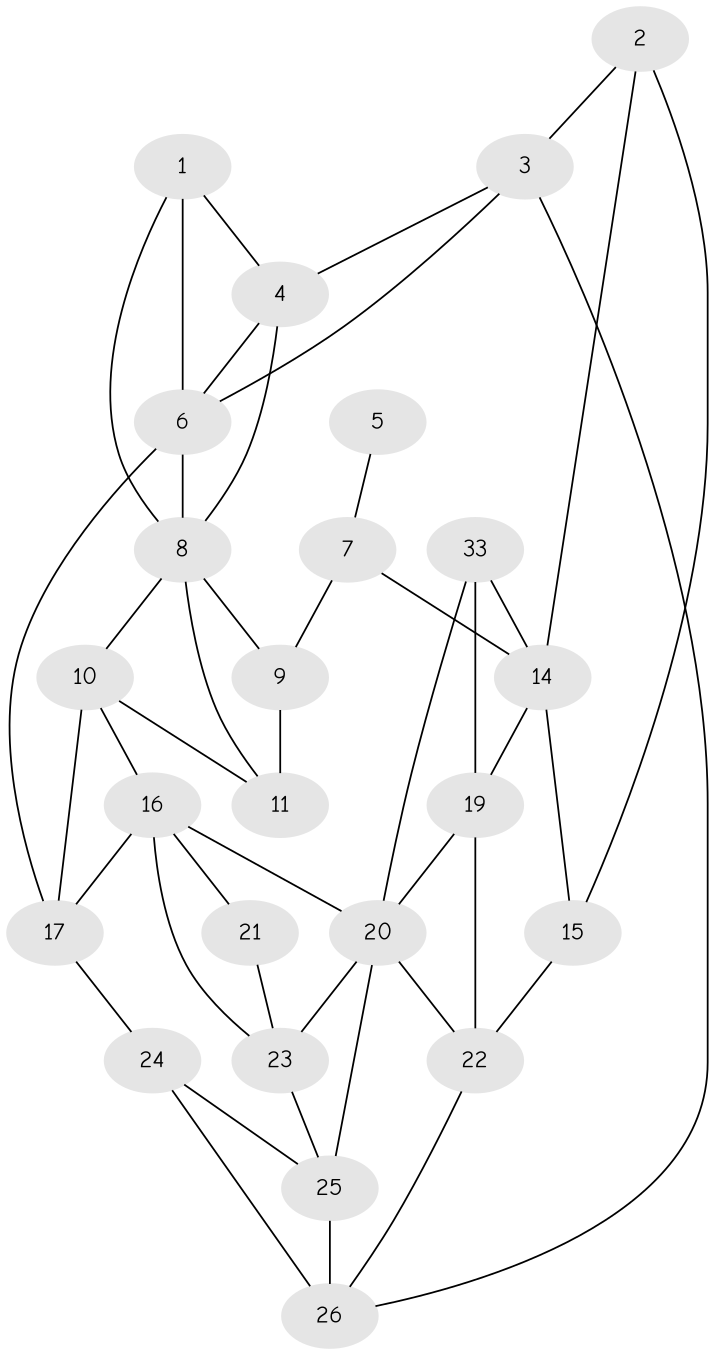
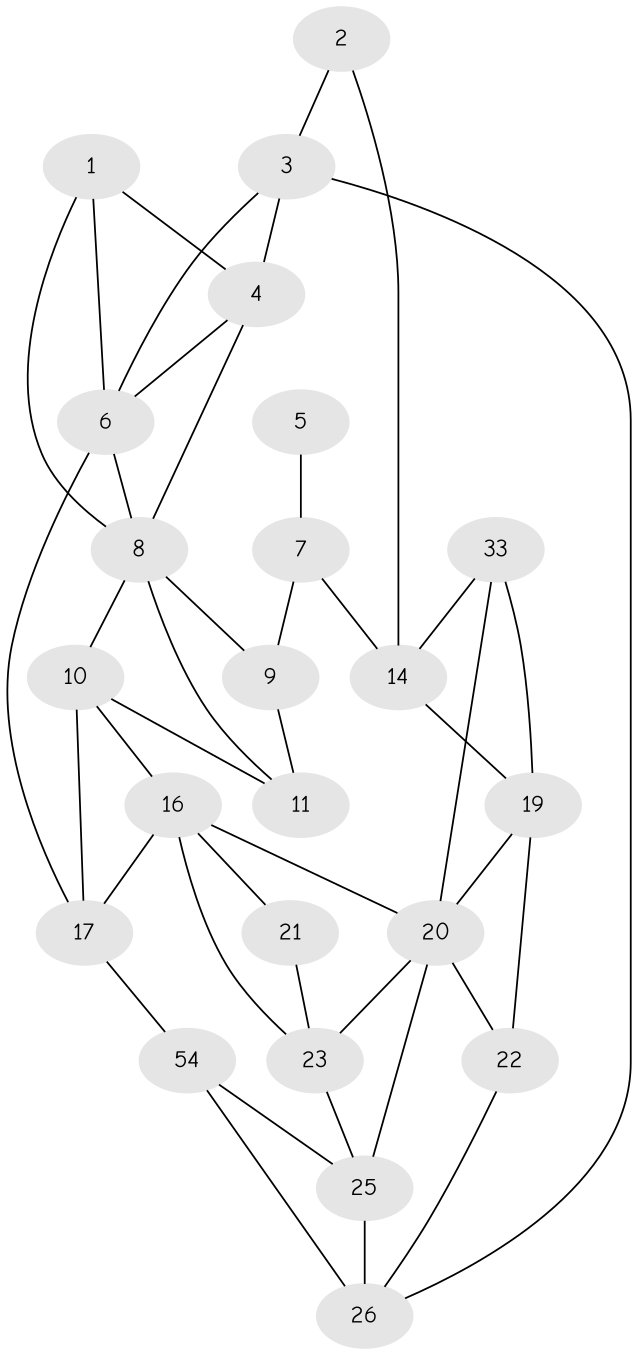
  graph {
    fontname="Comic Neue"
    node [color=gray90 fontname="Comic Neue" style=filled]
    edge [fontname="Comic Neue" weight=1.0]
    1
    4
    8
    6
    5
    7
    9
    10
    11
    2
    3
    14
-   15
    26
    19
    22
    17
-   24
+   24 [label=54]
    16
    20
    21
    23
    n23 [label=33]
    25
    1 -- 4
    1 -- 8
    1 -- 6
    4 -- 8
    4 -- 6
    8 -- 9
    8 -- 10
    8 -- 11
    6 -- 8
    6 -- 17
    5 -- 7 [weight=2.0]
    7 -- 9 [weight=2.0]
    7 -- 14
    9 -- 11
    10 -- 11
    10 -- 17
    10 -- 16
    2 -- 3
    2 -- 14
-   2 -- 15
    3 -- 4 [weight=2.0]
    3 -- 6
    3 -- 26 [weight=2.0]
-   14 -- 15
    14 -- 19
-   15 -- 22 [weight=2.0]
    19 -- 22
    19 -- 20
    22 -- 26
    17 -- 24
    24 -- 26 [weight=2.0]
    24 -- 25
    16 -- 17
    16 -- 20
    16 -- 21 [weight=2.0]
    16 -- 23
    20 -- 22
    20 -- 23
    20 -- 25
    21 -- 23 [weight=2.0]
    23 -- 25
    n23 -- 14
    n23 -- 19
    n23 -- 20
    25 -- 26 [weight=3.0]
  }
